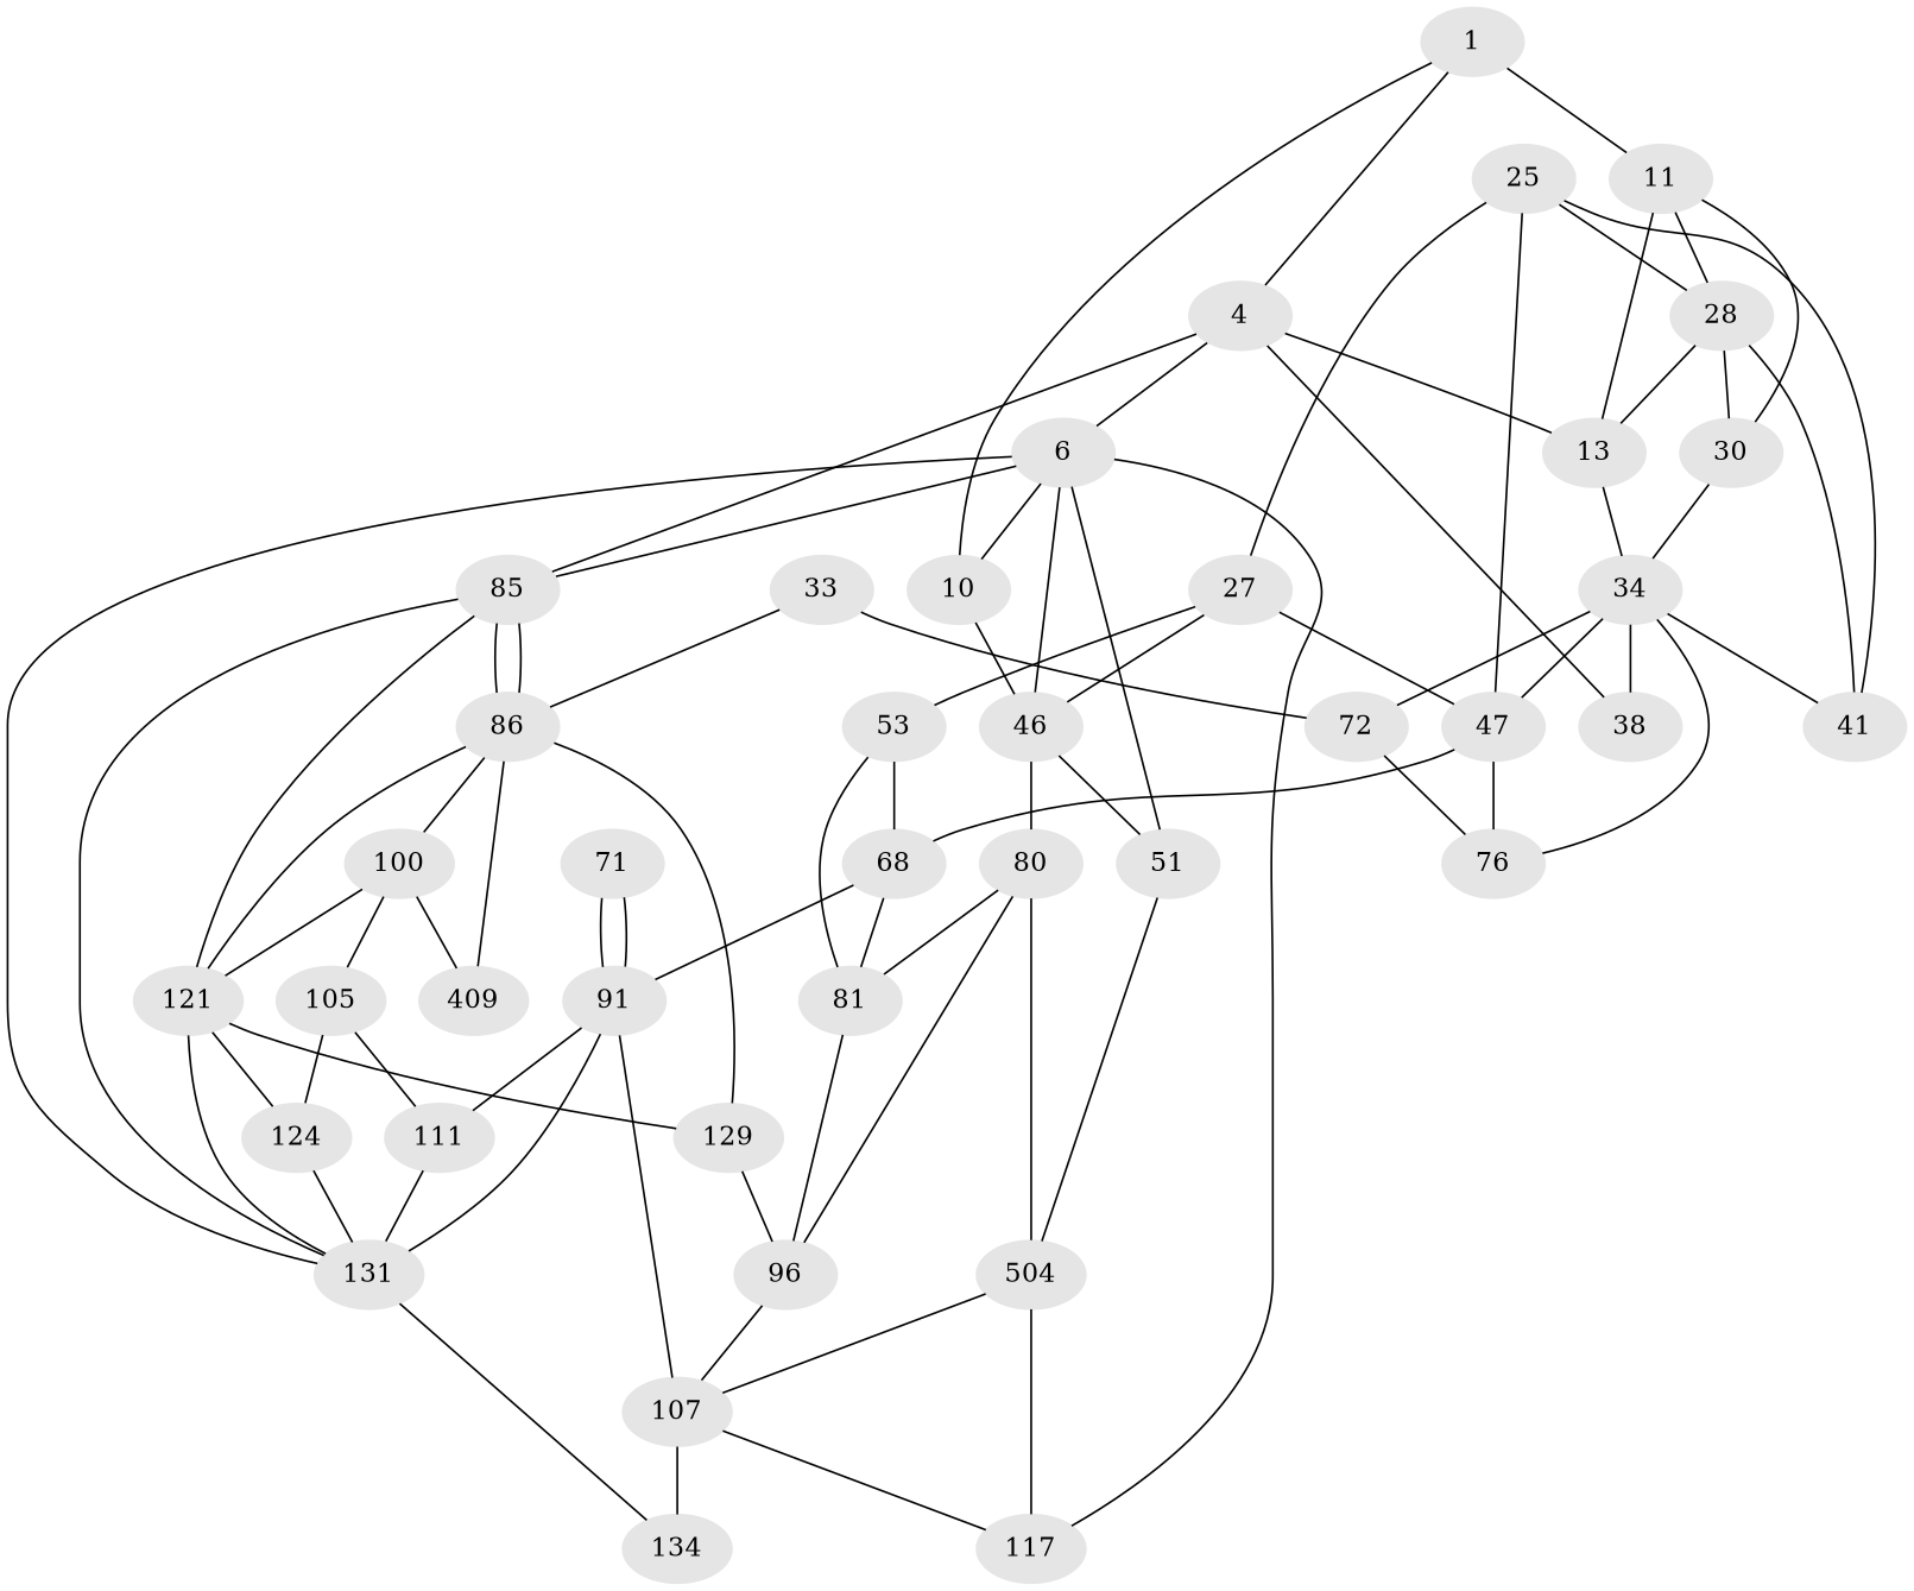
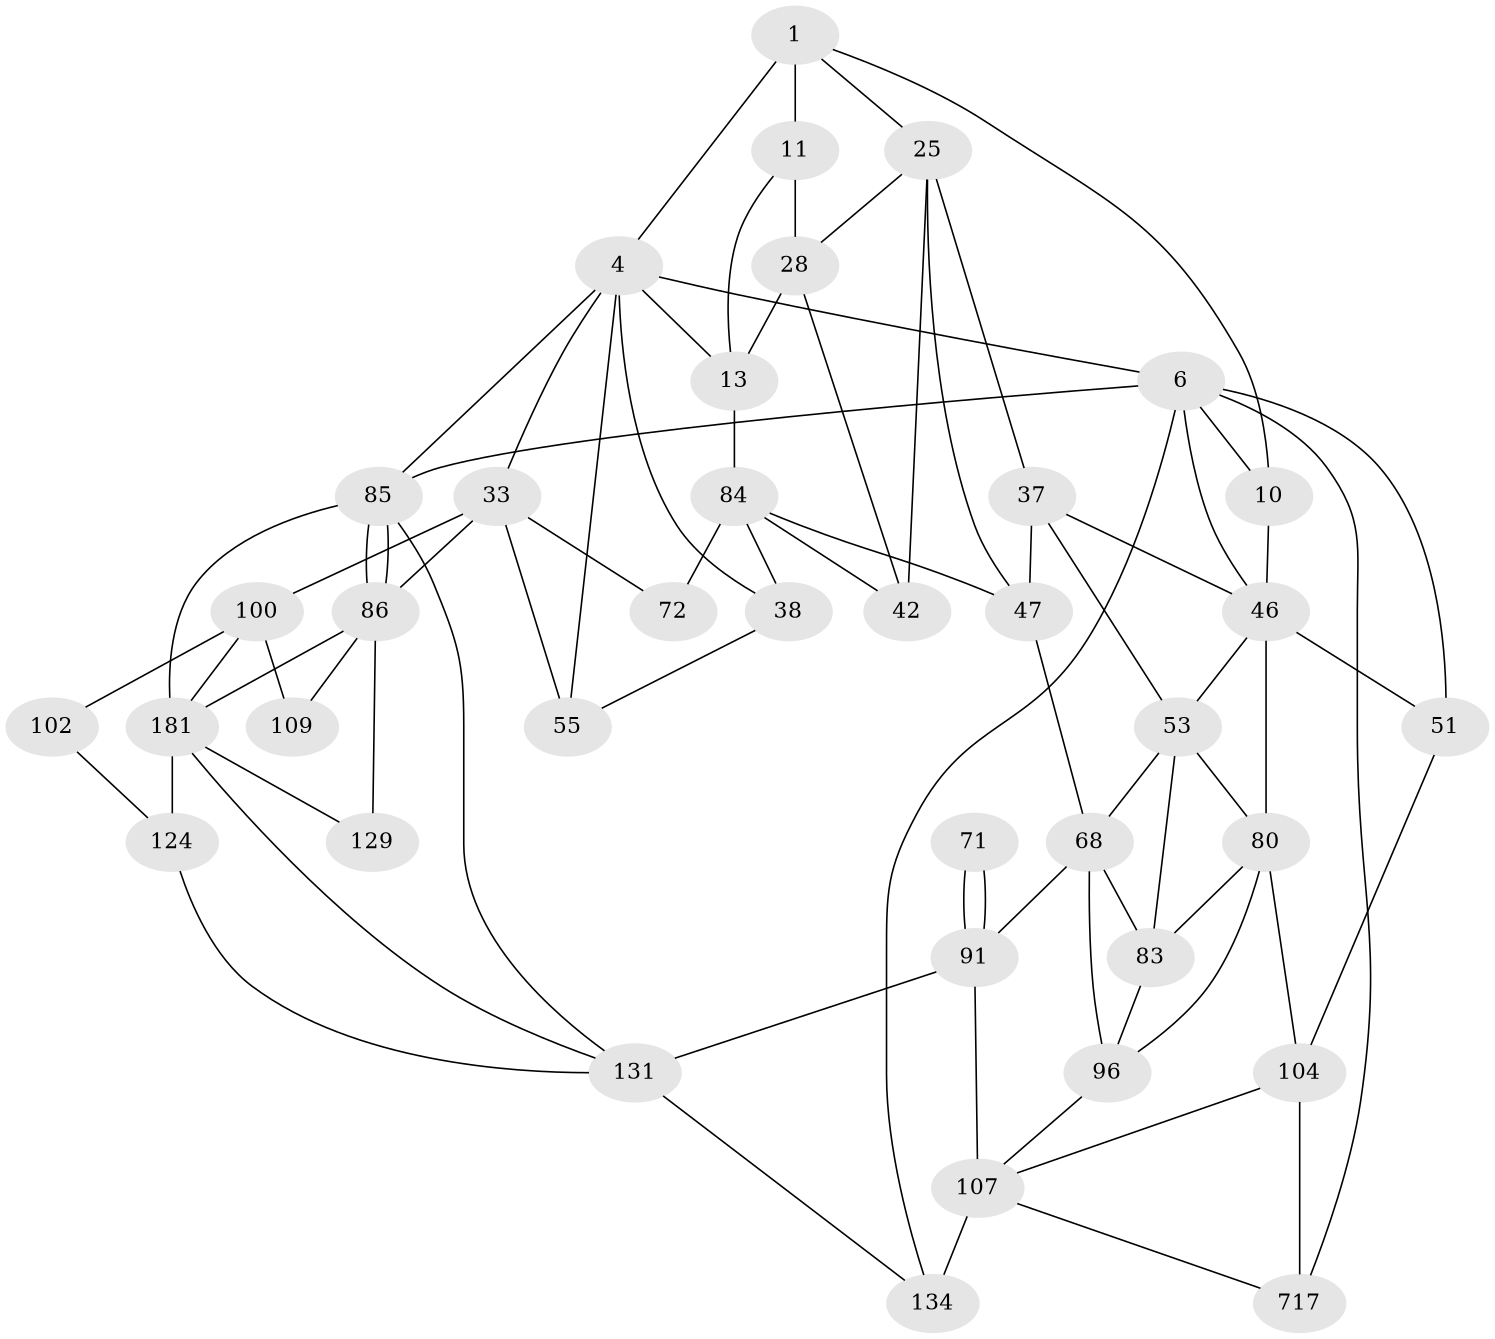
  graph {
    node [color=gray90 style=filled]
    1 [super="+8+2"]
    4 [super="+5+16"]
    10 [super="+20"]
    11 [super="+12+15"]
    25 [super="+29+26"]
    13 [super="+17+14"]
    6 [super="+118+7+18"]
    33 [super="+57"]
    38 [super="+39"]
+   55 [super="+56"]
    85 [super="+140"]
    46 [super="+49"]
    28 [super="+31"]
-   30 [super="+36"]
-   34 [super="+35"]
-   27 [super="+44"]
-   41 [super="+42"]
+   34 [super="+35" label=84]
+   27 [super="+44" label=37]
+   41 [super="+42" label=42]
    47 [super="+48+63"]
    51
-   117
+   117 [label=717]
    131 [super="+132"]
    72 [super="+73"]
    86 [super="+108"]
    100 [super="+101+106"]
-   121 [super="+122"]
+   121 [super="+122" label=181]
    53 [super="+54+69"]
    80 [super="+83"]
-   104 [super="+105+115" label=504]
+   104 [super="+105+115"]
    134
-   76
    68 [super="+87"]
-   81 [super="+82"]
-   109 [label=409]
+   81 [super="+82" label=83]
+   109
    129
-   102 [super="+110" label=105]
+   102 [super="+110"]
    96 [super="+97"]
    91 [super="+93"]
    71
    107 [super="+113"]
-   111 [super="+127"]
    124
    1 -- 4
    1 -- 10
    1 -- 11 [weight=2]
+   1 -- 25
    4 -- 13 [weight=2]
    4 -- 6
+   4 -- 33 [weight=2]
    4 -- 38 [weight=2]
+   4 -- 55
    4 -- 85
    10 -- 46
    11 -- 13
    11 -- 28
-   11 -- 30
    25 -- 28
    25 -- 27
    25 -- 41 [weight=2]
    25 -- 47
    13 -- 34
    6 -- 10 [weight=2]
    6 -- 85
    6 -- 46
    6 -- 51
    6 -- 117
-   6 -- 131
+   6 -- 134
+   33 -- 55 [weight=2]
    33 -- 72 [weight=3]
    33 -- 86
-   86 -- 100 [weight=2]
+   33 -- 100 [weight=2]
+   38 -- 55
    85 -- 131
    85 -- 86
    85 -- 86
    85 -- 121
    46 -- 51
+   46 -- 53
    46 -- 80
    28 -- 13
-   28 -- 30 [weight=2]
    28 -- 41
-   30 -- 34
    34 -- 38
    34 -- 41
    34 -- 47
    34 -- 72
-   34 -- 76
    27 -- 46
    27 -- 47 [weight=2]
    27 -- 53
-   47 -- 76
    47 -- 68
    51 -- 104
    131 -- 134
-   72 -- 76
    86 -- 121
    86 -- 109
    86 -- 129 [weight=2]
    100 -- 121
    100 -- 109 [weight=2]
    100 -- 102
    121 -- 131
    121 -- 129
    121 -- 124
+   53 -- 80
    53 -- 68
    53 -- 81
    80 -- 104
    80 -- 81
    80 -- 96
    104 -- 117
    104 -- 107
    68 -- 81
-   129 -- 96
+   68 -- 96
    68 -- 91
    81 -- 96
-   102 -- 111
    102 -- 124
    96 -- 107
    91 -- 131 [weight=2]
    91 -- 107 [weight=2]
-   91 -- 111 [weight=2]
    71 -- 91
    71 -- 91
    107 -- 117
    107 -- 134 [weight=2]
-   111 -- 131
    124 -- 131
  }
